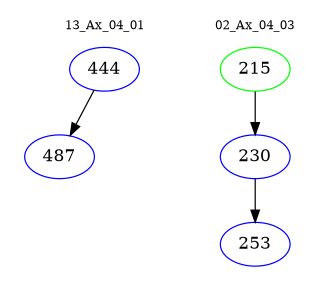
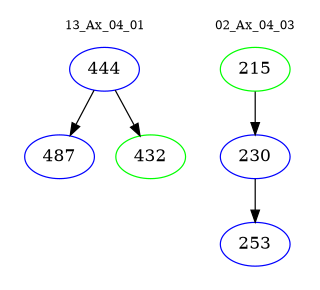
  digraph {
    node [color=blue]
    edge [color=black]
    n1 [label=444]
    n2 [label=487]
+   n3 [color=green label=432]
    n4 [label=230]
    n5 [color=green label=215]
    n6 [label=253]
    subgraph cluster_1 {
      color=white
      fontsize=10
      label="13_Ax_04_01"
      n1
      n2
+     n3
    }
    subgraph cluster_2 {
      color=white
      fontsize=10
      label="02_Ax_04_03"
      n4
      n5
      n6
    }
    n1 -> n2
+   n1 -> n3
    n4 -> n6
    n5 -> n4
  }
